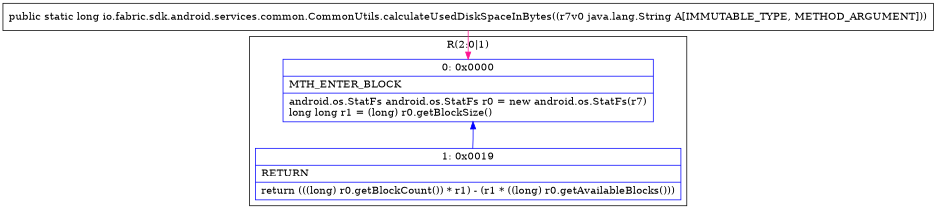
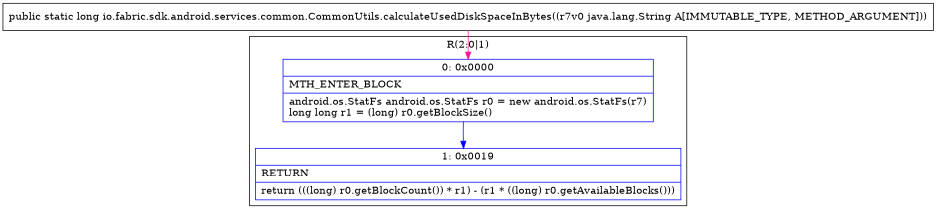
  digraph {
    node [color=blue shape=record]
    n1 [label="{0\:\ 0x0000|MTH_ENTER_BLOCK\l|android.os.StatFs android.os.StatFs r0 = new android.os.StatFs(r7)\llong long r1 = (long) r0.getBlockSize()\l}"]
    n2 [label="{1\:\ 0x0019|RETURN\l|return (((long) r0.getBlockCount()) * r1) \- (r1 * ((long) r0.getAvailableBlocks()))\l}"]
    n3 [label="{public static long io.fabric.sdk.android.services.common.CommonUtils.calculateUsedDiskSpaceInBytes((r7v0 java.lang.String A[IMMUTABLE_TYPE, METHOD_ARGUMENT])) }" color=""]
    subgraph cluster_1 {
      label="R(2:0|1)"
      n1
      n2
    }
-   n2 -> n1 [color=blue]
+   n1 -> n2 [color=blue]
    n3 -> n1 [color=deeppink]
  }
